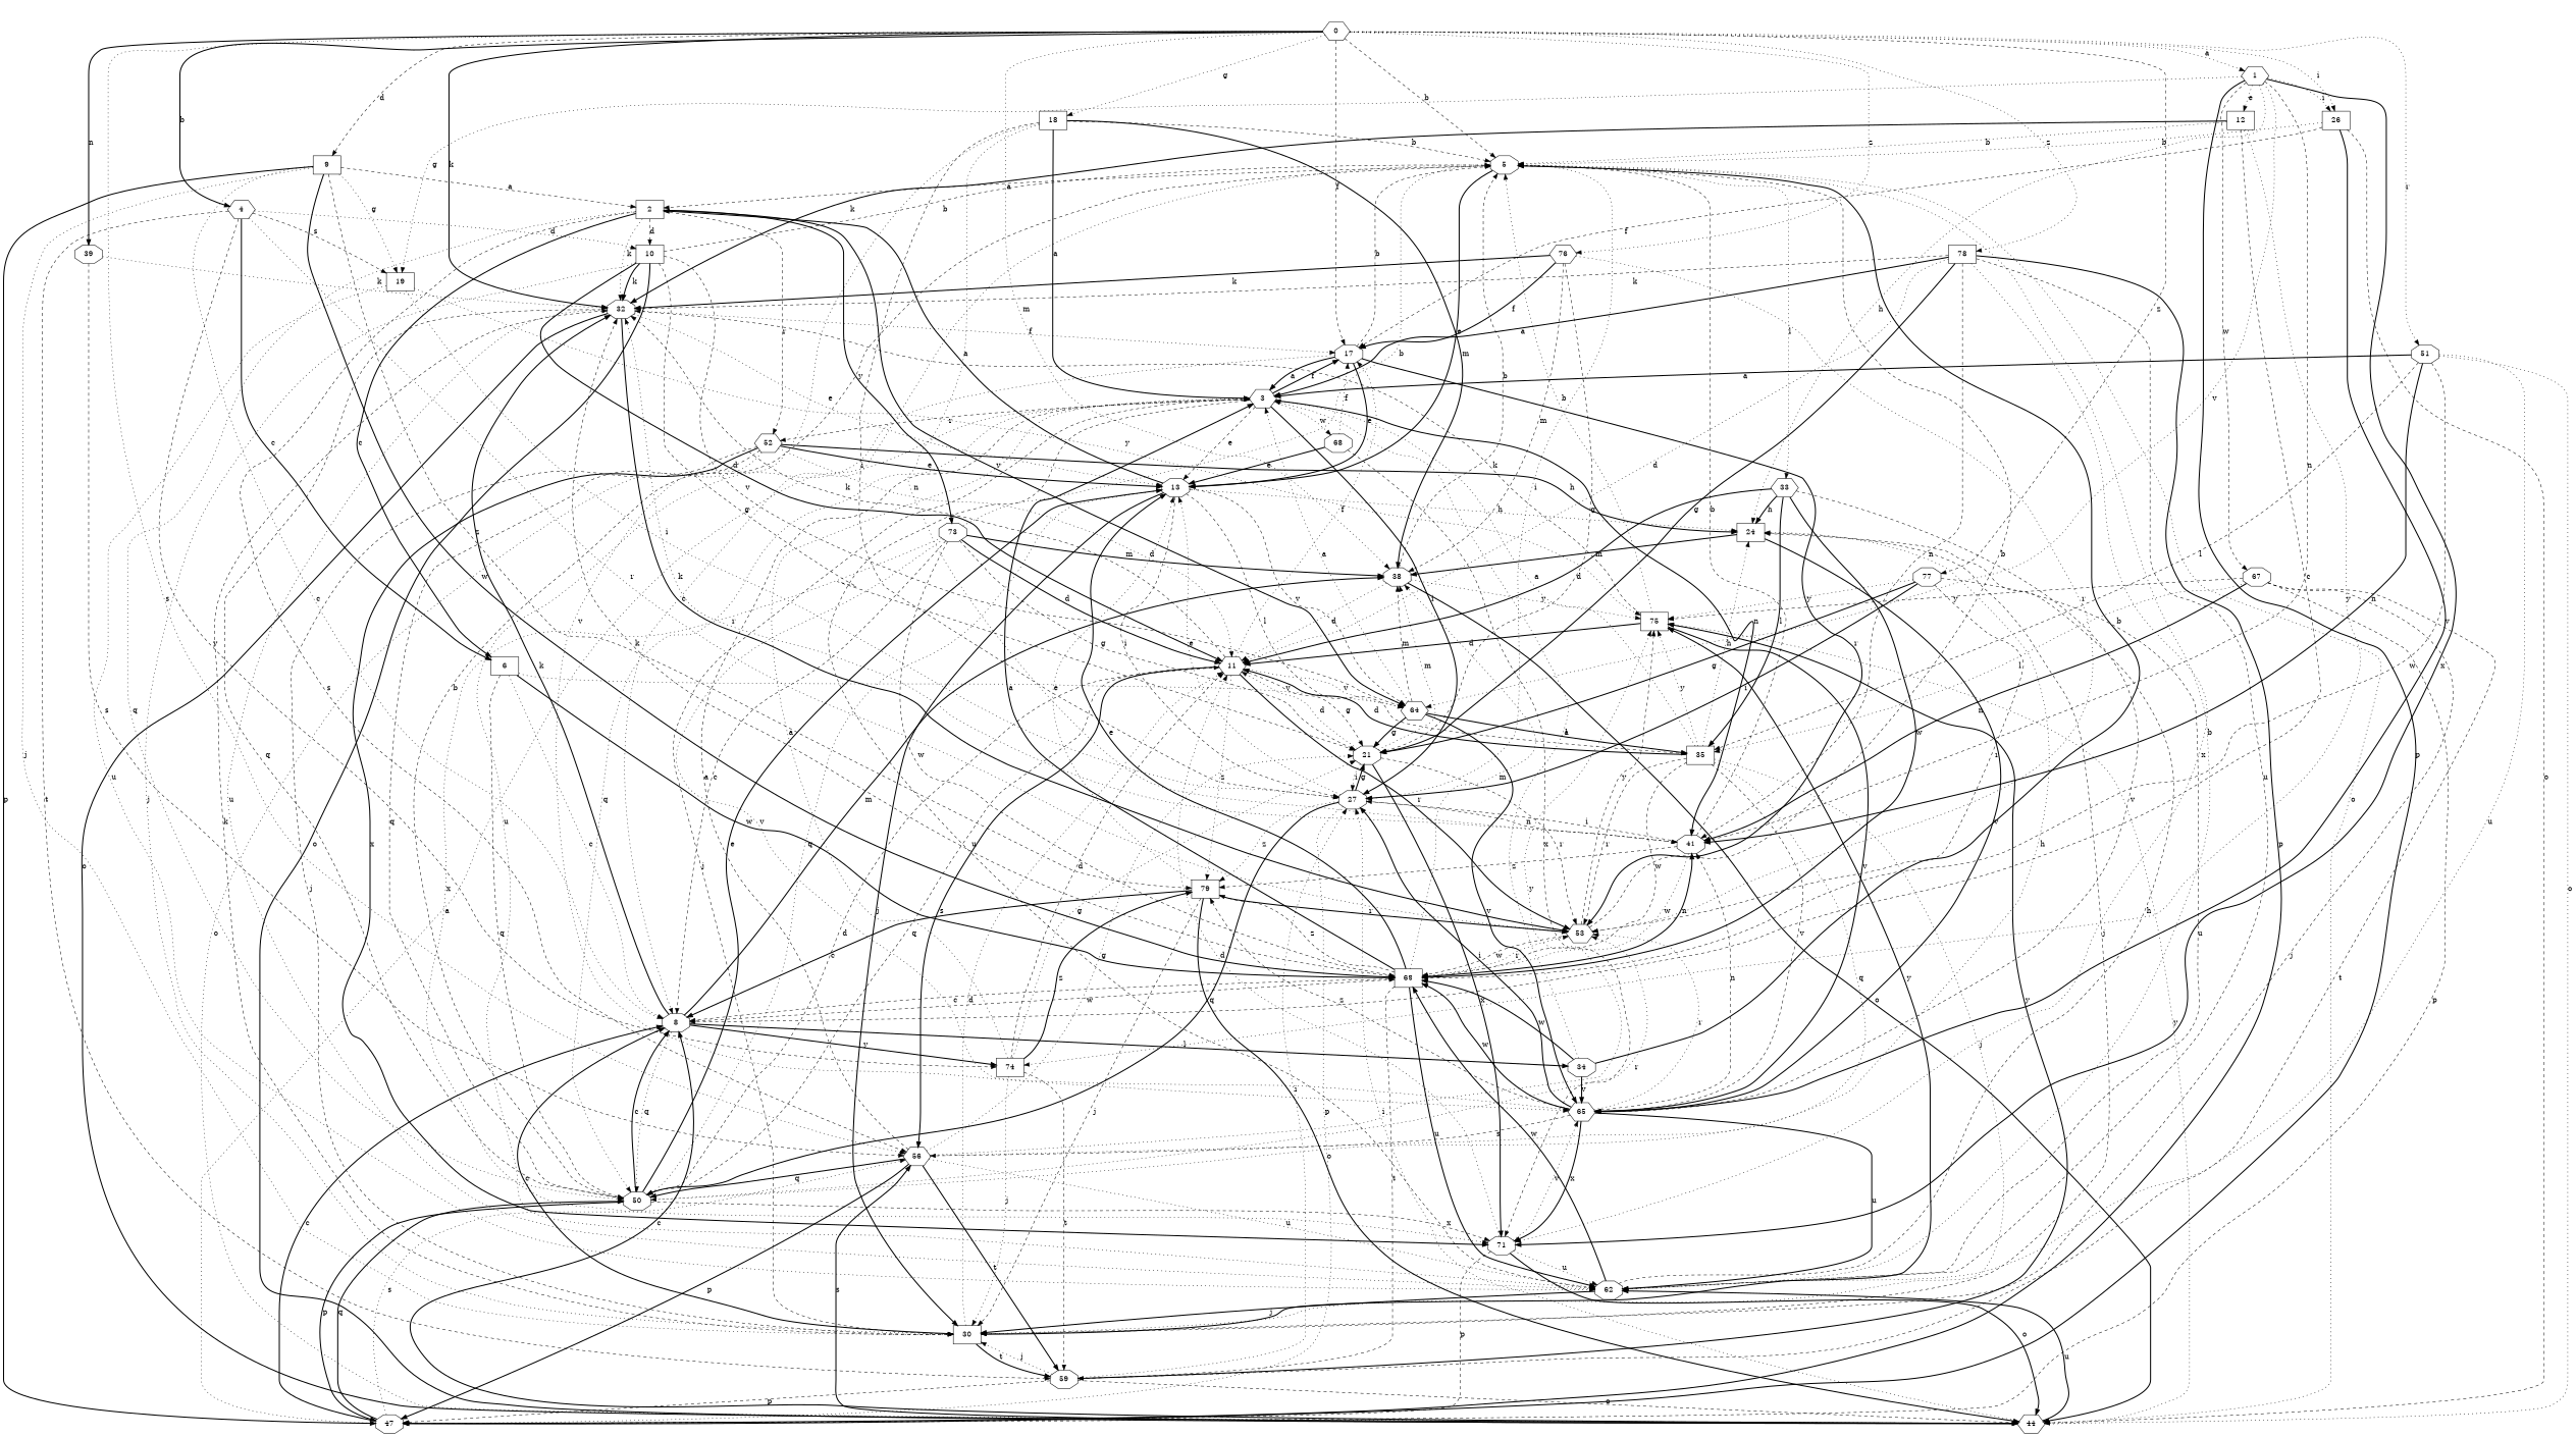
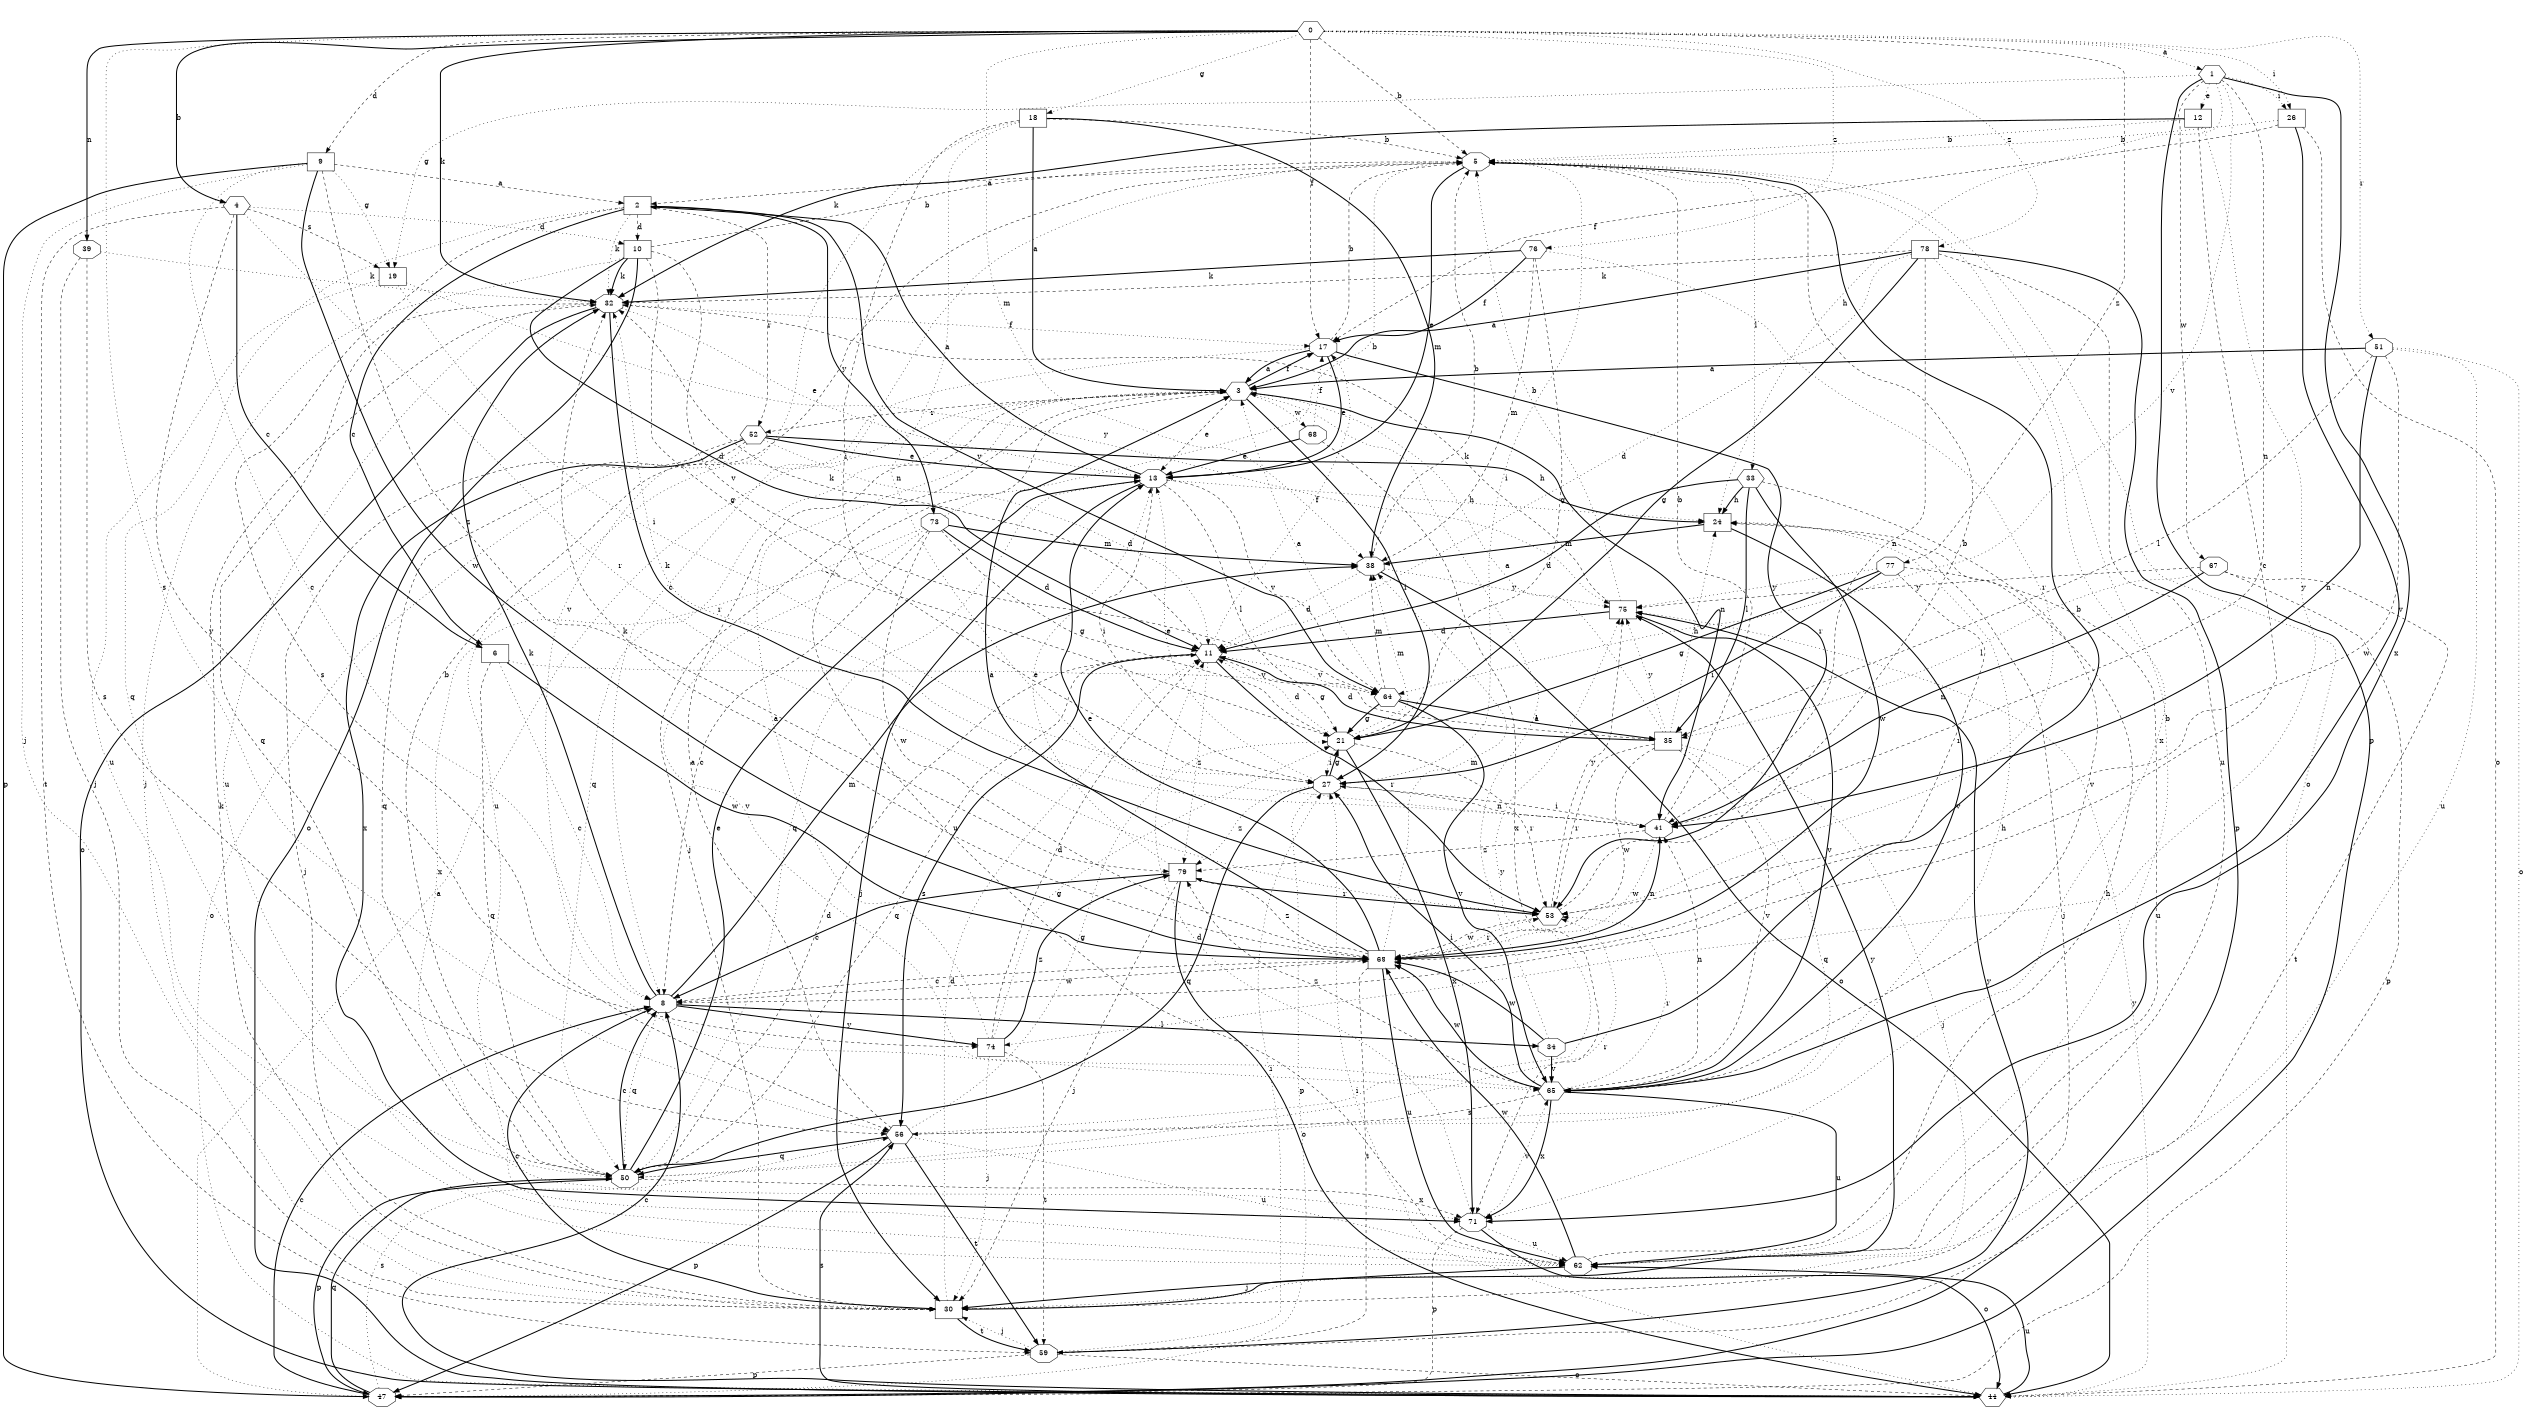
  strict digraph {
    node [shape=octagon]
    edge [style=dotted]
    0 [shape=hexagon]
    1 [shape=hexagon]
    4 [shape=hexagon]
    5
    9 [shape=box]
    17
    18 [shape=box]
    26 [shape=box]
    32
    38
    39
    51
    56 [shape=hexagon]
    76 [shape=hexagon]
    77
    78 [shape=box]
    12 [shape=box]
    19 [shape=box]
    24 [shape=box]
    41
    47
    64 [shape=hexagon]
    67
    71
    6 [shape=box]
    10 [shape=box]
    53 [shape=hexagon]
    59
    74 [shape=box]
    2 [shape=box]
    13
    27
    62
    8
    33 [shape=hexagon]
    44 [shape=hexagon]
    30 [shape=box]
    69 [shape=box]
    79 [shape=box]
    3 [shape=hexagon]
    65 [shape=hexagon]
    50
    11 [shape=hexagon]
    75 [shape=box]
    35 [shape=box]
    21
    52 [shape=hexagon]
    73
    68
    34
    0 -> 1 [label=a]
    0 -> 4 [label=b style=bold]
    0 -> 5 [label=b style=dashed]
    0 -> 9 [label=d style=dashed]
    0 -> 17 [label=f style=dashed]
    0 -> 18 [label=g]
    0 -> 26 [label=i]
    0 -> 32 [label=k style=bold]
    0 -> 38 [label=m]
    0 -> 39 [label=n style=bold]
    0 -> 51 [label=r]
    0 -> 56 [label=s]
    0 -> 76 [label=z]
    0 -> 77 [label=z style=dashed]
    0 -> 78 [label=z]
    1 -> 26 [label=i]
    1 -> 12 [label=e]
    1 -> 19 [label=g]
    1 -> 24 [label=h]
    1 -> 41 [label=n style=dashed]
    1 -> 47 [label=p style=bold]
    1 -> 64 [label=v]
    1 -> 67 [label=w style=dashed]
    1 -> 71 [label=x style=bold]
    4 -> 19 [label=s style=dashed]
    4 -> 6 [label=c style=bold]
    4 -> 10 [label=d]
    4 -> 53 [label=r]
    4 -> 59 [label=t style=dashed]
    4 -> 74 [label=y style=dashed]
    5 -> 2 [label=a style=dashed]
    5 -> 13 [label=e style=bold]
    5 -> 27 [label=i]
    5 -> 62 [label=b]
    5 -> 8 [label=c]
    5 -> 33 [label=l]
    5 -> 44 [label=o]
    9 -> 19 [label=g]
    9 -> 47 [label=p style=bold]
    9 -> 2 [label=a style=dashed]
    9 -> 8 [label=c]
    9 -> 30 [label=j]
    9 -> 69 [label=w style=bold]
    9 -> 79 [label=z style=dashed]
    17 -> 5 [label=b style=dashed]
    17 -> 53 [label=r style=bold]
    17 -> 13 [label=e style=bold]
    17 -> 62 [label=u]
    17 -> 3 [label=a style=bold]
    18 -> 5 [label=b style=dashed]
    18 -> 38 [label=m style=bold]
    18 -> 41 [label=n]
    18 -> 27 [label=i style=dashed]
    18 -> 3 [label=a style=bold]
    18 -> 65 [label=v]
    26 -> 5 [label=b]
    26 -> 17 [label=f style=dashed]
    26 -> 44 [label=o style=dashed]
    26 -> 65 [label=v style=bold]
    32 -> 17 [label=f]
    32 -> 53 [label=r style=bold]
    32 -> 13 [label=e]
    32 -> 62 [label=u]
    32 -> 44 [label=o style=bold]
    32 -> 50 [label=q style=dashed]
    38 -> 5 [label=b style=dashed]
    38 -> 44 [label=o style=bold]
    38 -> 11 [label=d]
    38 -> 75 [label=y]
    39 -> 32 [label=k]
    39 -> 56 [label=s style=dashed]
    51 -> 41 [label=n style=bold]
    51 -> 62 [label=u]
    51 -> 44 [label=o]
    51 -> 69 [label=w style=dashed]
    51 -> 3 [label=a style=bold]
    51 -> 35 [label=l style=dashed]
    56 -> 24 [label=h]
    56 -> 47 [label=p style=bold]
    56 -> 59 [label=t style=bold]
    56 -> 62 [label=u]
    56 -> 3 [label=a style=dashed]
    56 -> 50 [label=q style=bold]
    56 -> 75 [label=y]
    56 -> 21 [label=g]
    76 -> 17 [label=f style=bold]
    76 -> 32 [label=k style=bold]
    76 -> 38 [label=m style=dashed]
    76 -> 53 [label=r]
    76 -> 21 [label=g style=dashed]
    77 -> 53 [label=r style=dashed]
    77 -> 27 [label=i style=bold]
    77 -> 62 [label=u style=dashed]
    77 -> 75 [label=y]
    77 -> 21 [label=g style=bold]
    78 -> 32 [label=k style=dashed]
    78 -> 41 [label=n style=dashed]
    78 -> 47 [label=p style=bold]
    78 -> 71 [label=x]
    78 -> 62 [label=u style=dashed]
    78 -> 3 [label=a style=bold]
    78 -> 11 [label=d]
    78 -> 21 [label=g style=bold]
    12 -> 5 [label=b]
    12 -> 32 [label=k style=bold]
    12 -> 74 [label=y]
    12 -> 8 [label=c style=dashed]
    19 -> 27 [label=i]
    19 -> 62 [label=u]
    19 -> 75 [label=y]
    24 -> 38 [label=m style=bold]
    24 -> 30 [label=j style=dashed]
    24 -> 65 [label=v style=bold]
    41 -> 5 [label=b style=dashed]
    41 -> 32 [label=k]
    41 -> 27 [label=i style=dashed]
    41 -> 69 [label=w]
    41 -> 79 [label=z style=dashed]
    47 -> 56 [label=s]
    47 -> 8 [label=c style=bold]
    47 -> 3 [label=a]
    47 -> 50 [label=q style=bold]
    64 -> 38 [label=m style=dashed]
    64 -> 3 [label=a]
    64 -> 65 [label=v style=bold]
    64 -> 35 [label=l style=bold]
    64 -> 21 [label=g style=bold]
    67 -> 41 [label=n style=bold]
    67 -> 47 [label=p style=dashed]
    67 -> 59 [label=t style=dashed]
-   67 -> 30 [label=j style=dashed]
+   39 -> 30 [label=j style=dashed]
    67 -> 75 [label=y style=dashed]
    67 -> 35 [label=l]
    71 -> 47 [label=p style=dashed]
    71 -> 62 [label=u]
    71 -> 44 [label=o style=bold]
    71 -> 65 [label=v]
    71 -> 11 [label=d]
    6 -> 64 [label=v]
    6 -> 8 [label=c]
    6 -> 69 [label=w style=bold]
    6 -> 50 [label=q style=dashed]
    10 -> 5 [label=b style=dashed]
    10 -> 32 [label=k style=bold]
    10 -> 64 [label=v style=dashed]
    10 -> 44 [label=o style=bold]
    10 -> 30 [label=j]
    10 -> 11 [label=d style=bold]
    10 -> 21 [label=g style=dashed]
    53 -> 5 [label=b style=dashed]
    53 -> 69 [label=w style=dashed]
    53 -> 75 [label=y style=dashed]
    59 -> 47 [label=p style=dashed]
    59 -> 27 [label=i]
    59 -> 44 [label=o style=dashed]
    59 -> 30 [label=j]
    59 -> 75 [label=y style=bold]
    74 -> 59 [label=t style=dashed]
    74 -> 30 [label=j]
    74 -> 79 [label=z style=bold]
    74 -> 3 [label=a]
    74 -> 11 [label=d style=dashed]
    74 -> 21 [label=g]
    2 -> 32 [label=k]
    2 -> 56 [label=s style=dashed]
    2 -> 64 [label=v style=bold]
    2 -> 6 [label=c style=bold]
    2 -> 10 [label=d style=dashed]
    2 -> 50 [label=q]
    2 -> 52 [label=r style=dashed]
    2 -> 73 [label=y style=bold]
    13 -> 24 [label=h]
    13 -> 64 [label=v style=dashed]
    13 -> 2 [label=a style=bold]
    13 -> 27 [label=i style=dashed]
    13 -> 30 [label=j style=bold]
    13 -> 50 [label=q]
    13 -> 35 [label=l style=dashed]
    27 -> 41 [label=n style=dashed]
    27 -> 47 [label=p]
    27 -> 13 [label=e]
    27 -> 79 [label=z]
    27 -> 50 [label=q style=bold]
    27 -> 21 [label=g style=bold]
    62 -> 24 [label=h style=dashed]
    62 -> 30 [label=j style=bold]
    62 -> 69 [label=w style=bold]
    8 -> 32 [label=k style=bold]
    8 -> 38 [label=m style=bold]
    8 -> 74 [label=y style=bold]
    8 -> 69 [label=w style=dashed]
    8 -> 50 [label=q]
    8 -> 34 [label=l style=bold]
    33 -> 24 [label=h style=bold]
    33 -> 69 [label=w style=bold]
    33 -> 65 [label=v style=dashed]
    33 -> 11 [label=d style=bold]
    33 -> 35 [label=l style=bold]
    44 -> 56 [label=s style=bold]
    44 -> 27 [label=i]
    44 -> 62 [label=u style=bold]
    44 -> 8 [label=c style=bold]
    44 -> 75 [label=y]
    30 -> 32 [label=k style=dashed]
    30 -> 59 [label=t style=bold]
    30 -> 8 [label=c style=bold]
    30 -> 11 [label=d]
    30 -> 75 [label=y style=bold]
    69 -> 32 [label=k style=dashed]
    69 -> 38 [label=m]
    69 -> 41 [label=n style=bold]
    69 -> 53 [label=r]
    69 -> 59 [label=t style=dashed]
    69 -> 13 [label=e style=bold]
    69 -> 62 [label=u style=bold]
    69 -> 8 [label=c style=dashed]
    69 -> 79 [label=z style=dashed]
    69 -> 3 [label=a style=bold]
    79 -> 53 [label=r style=bold]
    79 -> 13 [label=e]
    79 -> 8 [label=c style=bold]
    79 -> 44 [label=o style=bold]
    79 -> 30 [label=j style=dashed]
    3 -> 17 [label=f style=bold]
    3 -> 41 [label=n style=bold]
    3 -> 13 [label=e style=dashed]
    3 -> 27 [label=i style=bold]
    3 -> 62 [label=u style=dashed]
    3 -> 30 [label=j style=dashed]
    3 -> 50 [label=q]
    3 -> 52 [label=r style=dashed]
    3 -> 68 [label=w]
    65 -> 56 [label=s style=dashed]
    65 -> 41 [label=n style=dashed]
    65 -> 71 [label=x style=bold]
    65 -> 53 [label=r]
    65 -> 27 [label=i style=bold]
    65 -> 62 [label=u style=bold]
    65 -> 69 [label=w style=bold]
    65 -> 79 [label=z style=dashed]
    50 -> 5 [label=b style=dashed]
    50 -> 47 [label=p style=bold]
    50 -> 71 [label=x style=dashed]
    50 -> 53 [label=r]
    50 -> 13 [label=e style=bold]
    50 -> 8 [label=c style=bold]
    50 -> 11 [label=d style=dashed]
    11 -> 17 [label=f]
    11 -> 32 [label=k style=dashed]
    11 -> 56 [label=s style=bold]
    11 -> 64 [label=v]
    11 -> 53 [label=r style=bold]
    11 -> 79 [label=z]
    11 -> 50 [label=q style=dashed]
    11 -> 21 [label=g style=dashed]
    75 -> 5 [label=b]
    75 -> 32 [label=k style=dashed]
    75 -> 65 [label=v style=bold]
    75 -> 11 [label=d style=bold]
    35 -> 24 [label=h]
    35 -> 53 [label=r style=dashed]
    35 -> 30 [label=j]
    35 -> 69 [label=w style=dashed]
    35 -> 3 [label=a]
    35 -> 65 [label=v style=dashed]
    35 -> 50 [label=q]
    35 -> 11 [label=d style=bold]
    35 -> 75 [label=y]
    21 -> 38 [label=m]
    21 -> 71 [label=x style=bold]
    21 -> 53 [label=r style=dashed]
    21 -> 27 [label=i]
    21 -> 11 [label=d]
    52 -> 24 [label=h style=bold]
    52 -> 71 [label=x style=bold]
    52 -> 13 [label=e style=bold]
    52 -> 44 [label=o]
    52 -> 30 [label=j style=dashed]
    52 -> 50 [label=q style=dashed]
    52 -> 11 [label=d]
    73 -> 5 [label=b]
    73 -> 38 [label=m style=bold]
    73 -> 71 [label=x]
    73 -> 8 [label=c style=dashed]
    73 -> 69 [label=w style=dashed]
    73 -> 65 [label=v]
    73 -> 11 [label=d style=bold]
    73 -> 21 [label=g style=dashed]
    68 -> 17 [label=f]
    68 -> 71 [label=x style=dashed]
    68 -> 13 [label=e style=bold]
    34 -> 5 [label=b style=bold]
    34 -> 69 [label=w style=bold]
    34 -> 3 [label=a]
    34 -> 65 [label=v style=bold]
  }
